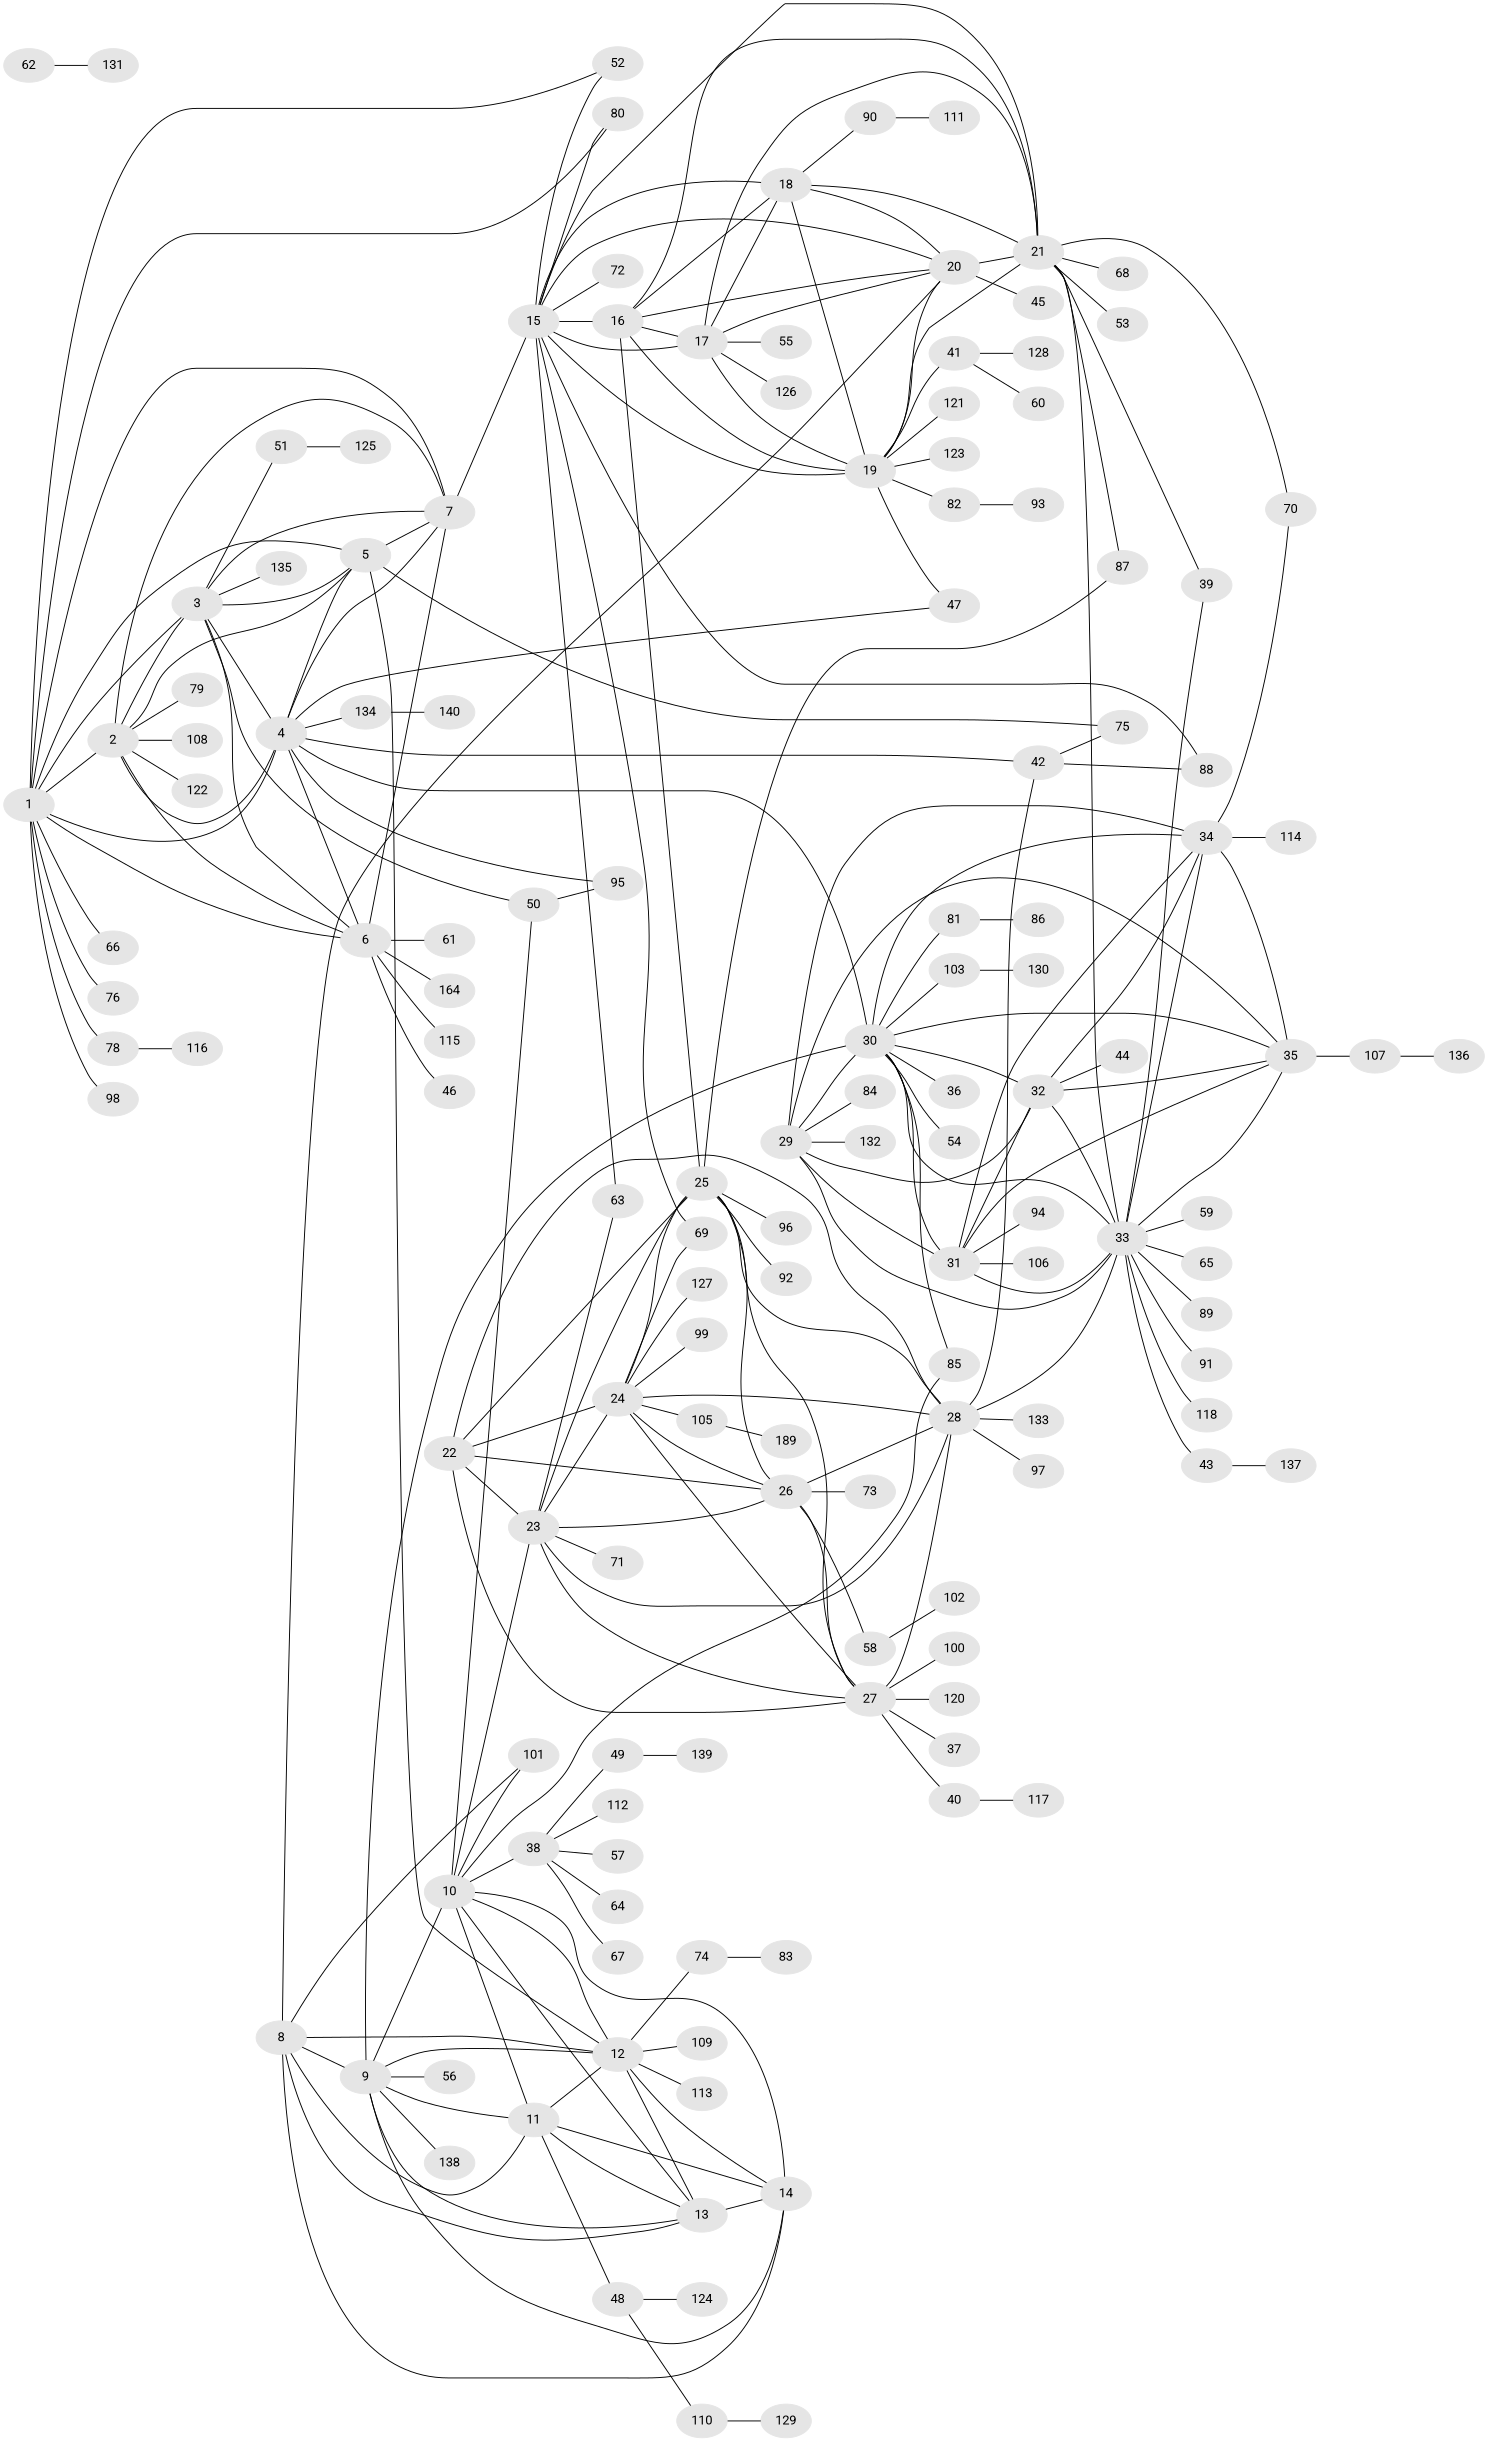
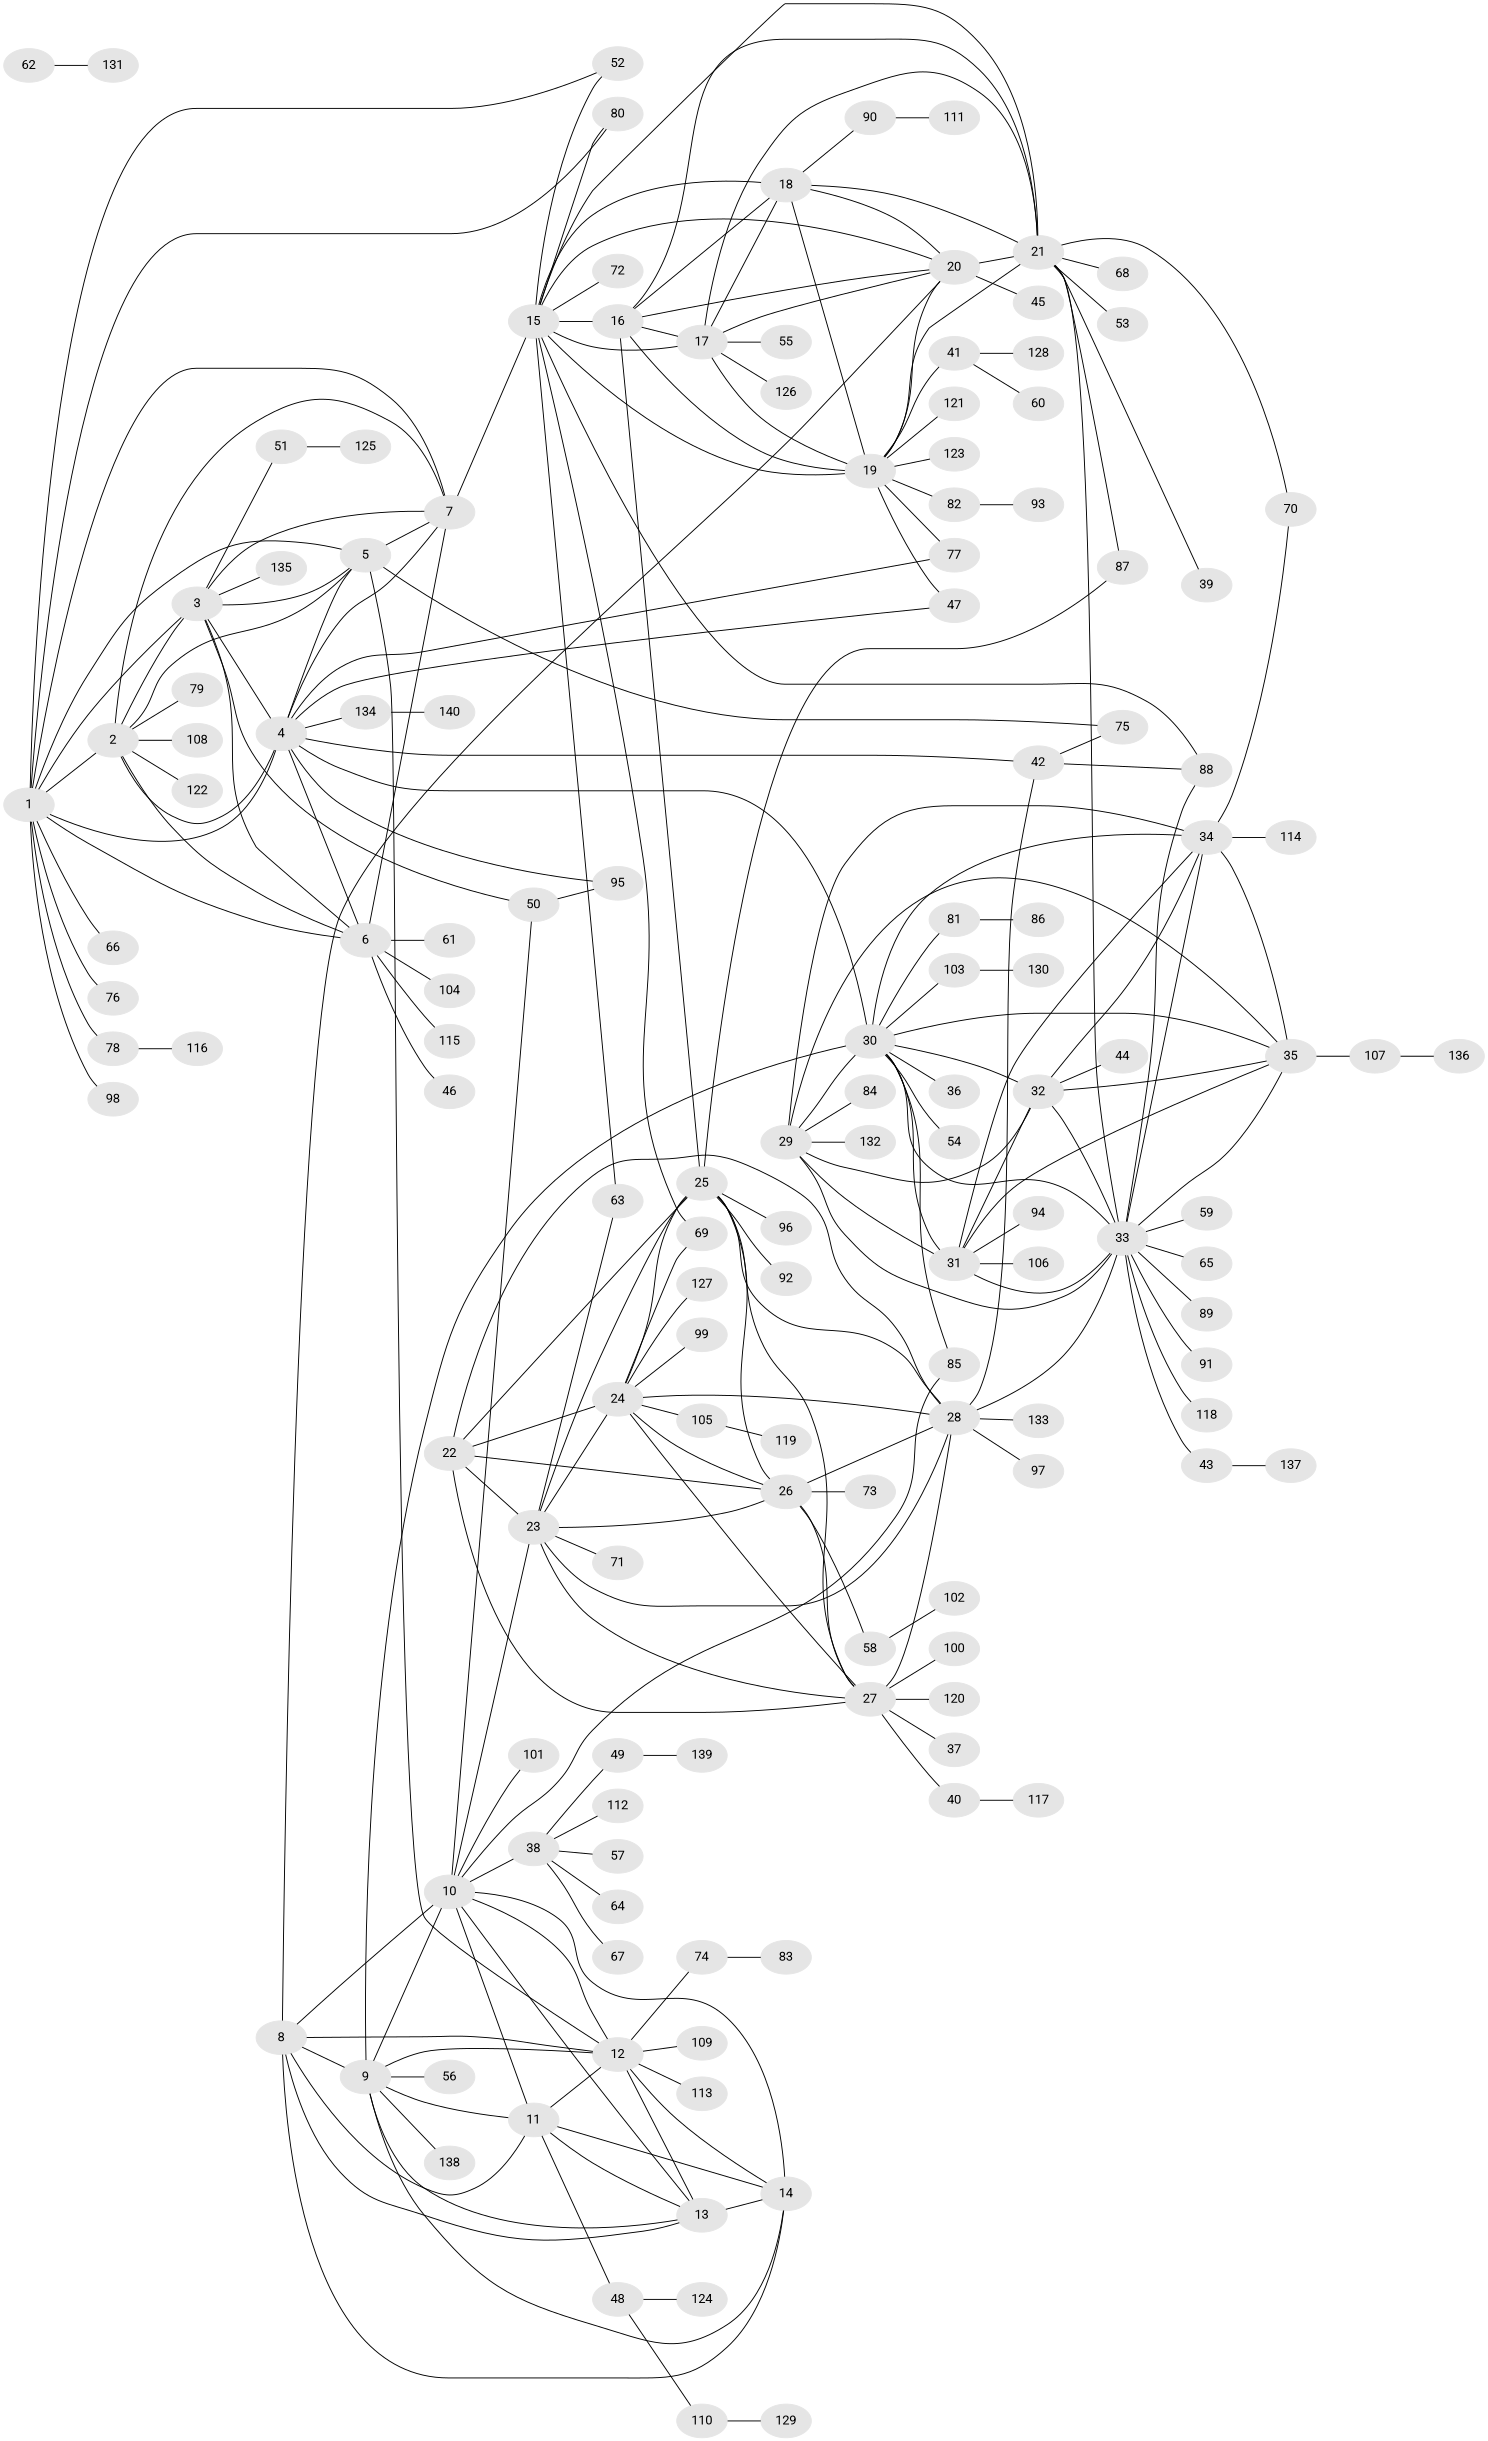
  graph {
    fontname=Roboto
    rankdir=LR
    node [color=gray90 fontname=Roboto style=filled]
    edge [fontname=Roboto]
    1
    2
    3
    4
    5
    6
    7
    52
    66
    76
    78
    80
    98
    79
    108
    122
    51
    135
    50
    30
    42
    47
+   77
    95
    134
    12
    75
    46
    61
-   104 [label=164]
+   104
    115
    15
    116
    22
    23
    25
    24
    26
    27
    28
    125
    85
    33
    31
    32
    34
    35
    36
    54
    81
    103
    88
    140
    13
    14
    74
    109
    113
    20
    16
    17
    18
    19
    21
    63
    69
    72
    8
    9
    10
    11
    56
    138
    38
    101
    48
    45
    71
    49
    57
    64
    67
    112
    110
    124
    83
    55
    126
    90
    41
    82
    121
    123
    87
    39
    53
    68
    70
    92
    96
    111
    60
    128
    93
    43
    59
    65
    89
    91
    118
    99
    105
    127
    58
    73
    37
    40
    100
    120
    97
    133
-   119 [label=189]
+   119
    102
    117
    29
    84
    132
    94
    106
    44
    114
    107
    86
    130
    137
    136
    139
    62
    131
    129
    1 -- 2
    1 -- 3
    1 -- 4
    1 -- 5
    1 -- 6
    1 -- 7
    1 -- 52
    1 -- 66
    1 -- 76
    1 -- 78
    1 -- 80
    1 -- 98
    2 -- 3
    2 -- 4
    2 -- 5
    2 -- 6
    2 -- 7
    2 -- 79
    2 -- 108
    2 -- 122
    3 -- 4
    3 -- 5
    3 -- 6
    3 -- 7
    3 -- 51
    3 -- 135
    3 -- 50
    4 -- 5
    4 -- 6
    4 -- 7
    4 -- 30
    4 -- 42
    4 -- 47
+   4 -- 77
    4 -- 95
    4 -- 134
    5 -- 7
    5 -- 12
    5 -- 75
    6 -- 7
    6 -- 46
    6 -- 61
    6 -- 104
    6 -- 115
    7 -- 15
    78 -- 116
    51 -- 125
    50 -- 95
    30 -- 85
    30 -- 33
    30 -- 31
    30 -- 32
    30 -- 34
    30 -- 35
    30 -- 36
    30 -- 54
    30 -- 81
    30 -- 103
    42 -- 75
    42 -- 88
    134 -- 140
    12 -- 13
    12 -- 14
    12 -- 74
    12 -- 109
    12 -- 113
    15 -- 52
    15 -- 80
    15 -- 88
    15 -- 20
    15 -- 16
    15 -- 17
    15 -- 18
    15 -- 19
    15 -- 21
    15 -- 63
    15 -- 69
    15 -- 72
    22 -- 23
    22 -- 25
    22 -- 24
    22 -- 26
    22 -- 27
    22 -- 28
    23 -- 25
    23 -- 24
    23 -- 26
    23 -- 27
    23 -- 28
    23 -- 63
    23 -- 71
    25 -- 26
    25 -- 27
    25 -- 28
    25 -- 87
    25 -- 92
    25 -- 96
    24 -- 25
    24 -- 26
    24 -- 27
    24 -- 28
    24 -- 69
    24 -- 99
    24 -- 105
    24 -- 127
    26 -- 27
    26 -- 28
    26 -- 58
    26 -- 73
    27 -- 28
    27 -- 37
    27 -- 40
    27 -- 100
    27 -- 120
    28 -- 42
    28 -- 33
    28 -- 97
    28 -- 133
    33 -- 34
    33 -- 35
-   33 -- 39
+   33 -- 88
    33 -- 43
    33 -- 59
    33 -- 65
    33 -- 89
    33 -- 91
    33 -- 118
    31 -- 33
    31 -- 32
    31 -- 34
    31 -- 35
    31 -- 94
    31 -- 106
    32 -- 33
    32 -- 34
    32 -- 35
    32 -- 44
    34 -- 35
    34 -- 70
    34 -- 114
    35 -- 107
    81 -- 86
    103 -- 130
    13 -- 14
    74 -- 83
    20 -- 21
    20 -- 45
    16 -- 25
    16 -- 20
    16 -- 17
    16 -- 18
    16 -- 19
    16 -- 21
    17 -- 20
    17 -- 18
    17 -- 19
    17 -- 21
    17 -- 55
    17 -- 126
    18 -- 20
    18 -- 19
    18 -- 21
    18 -- 90
    19 -- 47
+   19 -- 77
    19 -- 20
    19 -- 21
    19 -- 41
    19 -- 82
    19 -- 121
    19 -- 123
    21 -- 33
    21 -- 87
    21 -- 39
    21 -- 53
    21 -- 68
    21 -- 70
    8 -- 12
    8 -- 13
    8 -- 14
    8 -- 20
    8 -- 9
-   8 -- 101
+   8 -- 10
    8 -- 11
    9 -- 30
    9 -- 12
    9 -- 13
    9 -- 14
    9 -- 10
    9 -- 11
    9 -- 56
    9 -- 138
    10 -- 50
    10 -- 12
    10 -- 23
    10 -- 85
    10 -- 13
    10 -- 14
    10 -- 11
    10 -- 38
    10 -- 101
    11 -- 12
    11 -- 13
    11 -- 14
    11 -- 48
    38 -- 49
    38 -- 57
    38 -- 64
    38 -- 67
    38 -- 112
    48 -- 110
    48 -- 124
    49 -- 139
    110 -- 129
    90 -- 111
    41 -- 60
    41 -- 128
    82 -- 93
    43 -- 137
    105 -- 119
    58 -- 102
    40 -- 117
    29 -- 30
    29 -- 33
    29 -- 31
    29 -- 32
    29 -- 34
    29 -- 35
    29 -- 84
    29 -- 132
    107 -- 136
    62 -- 131
  }
